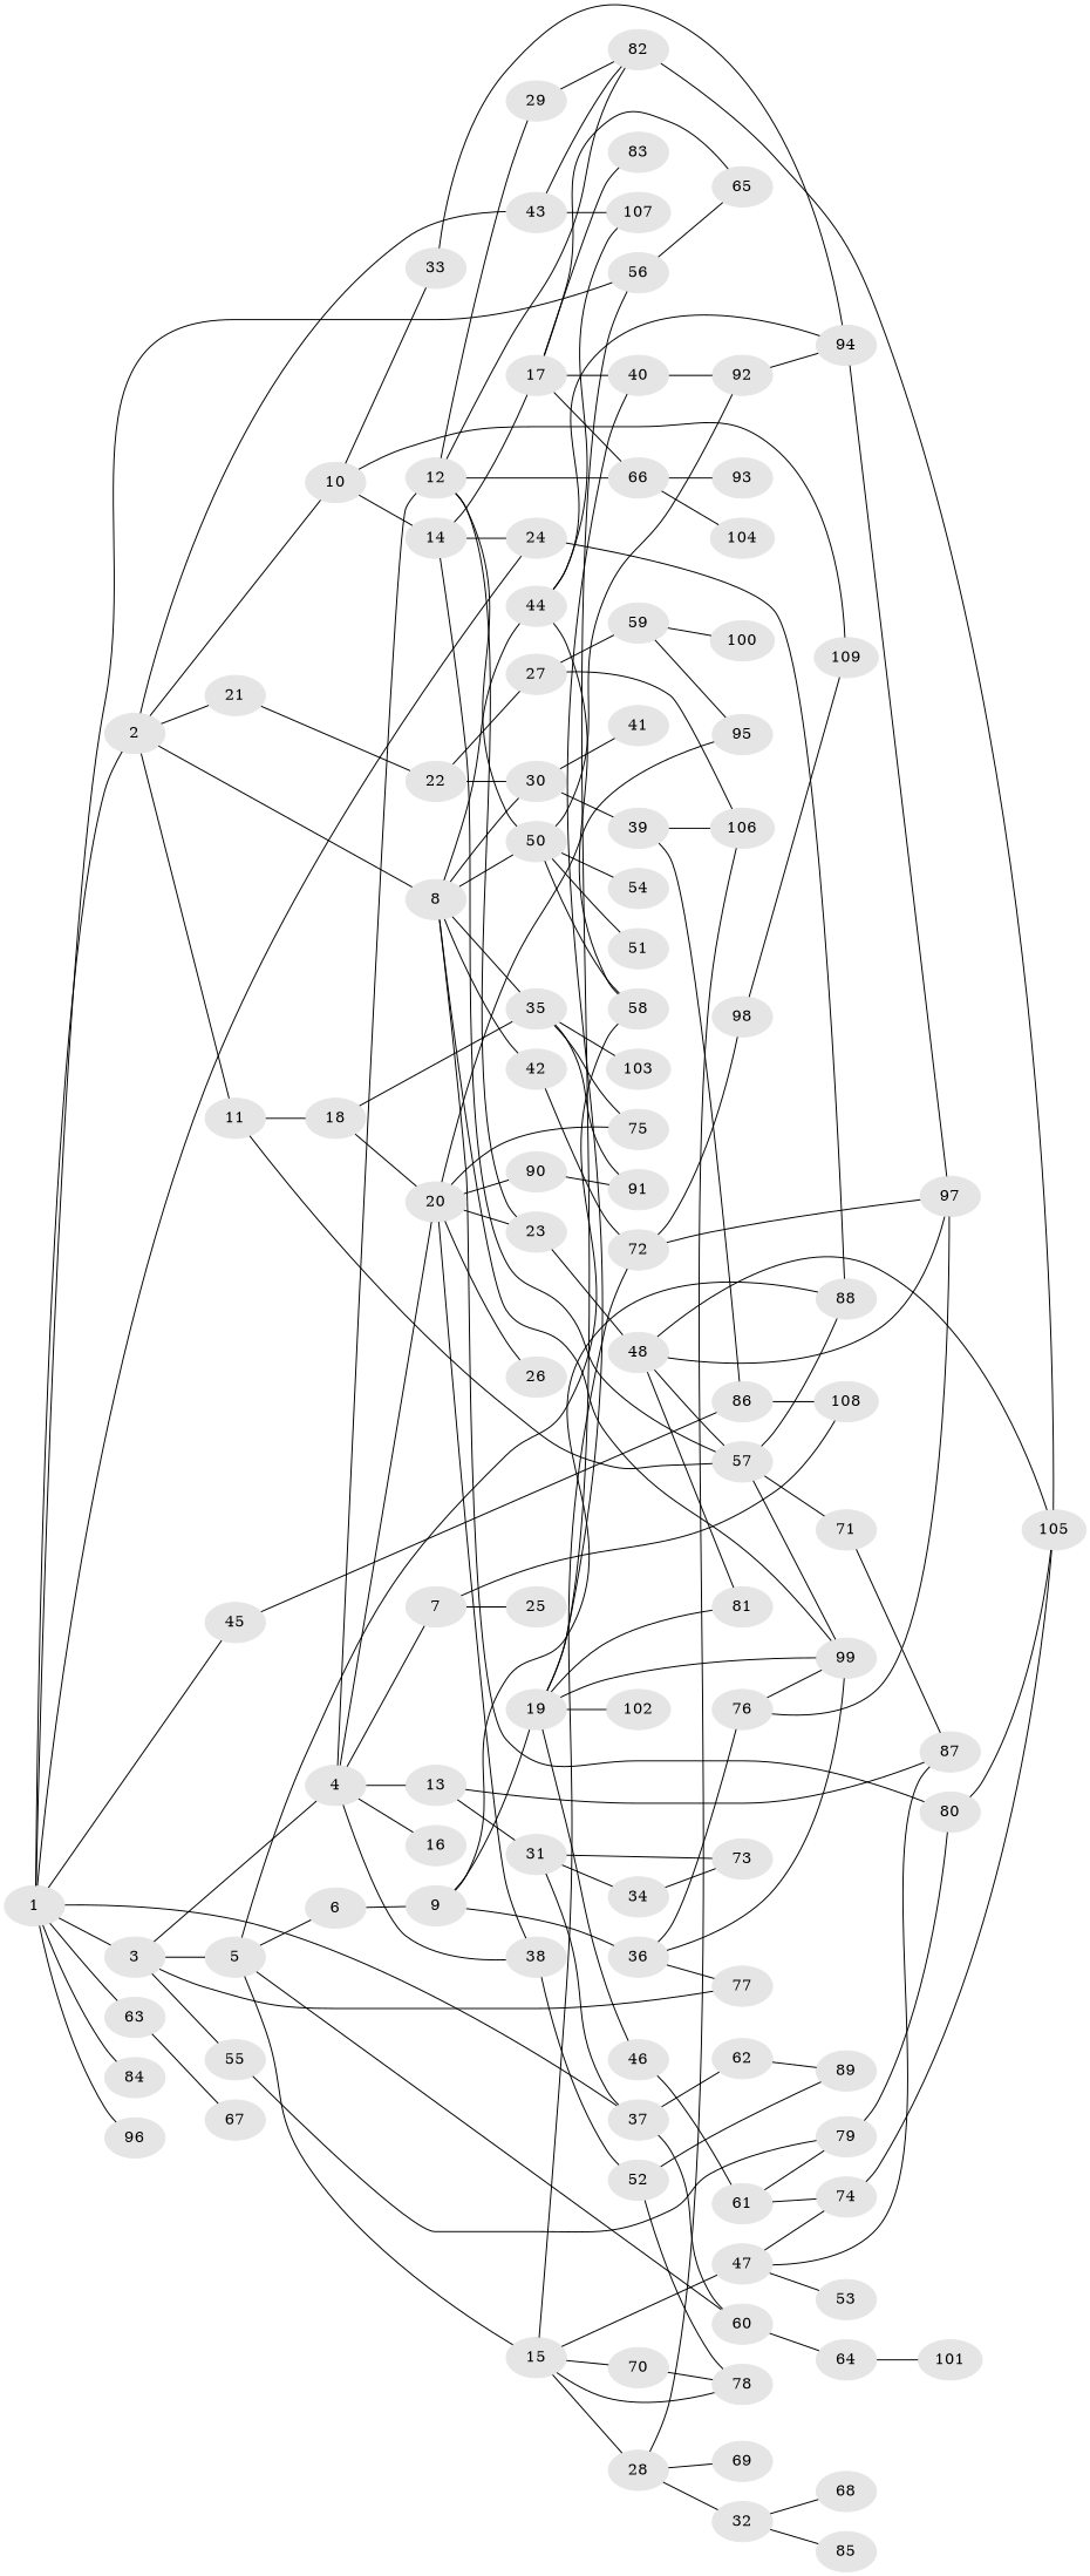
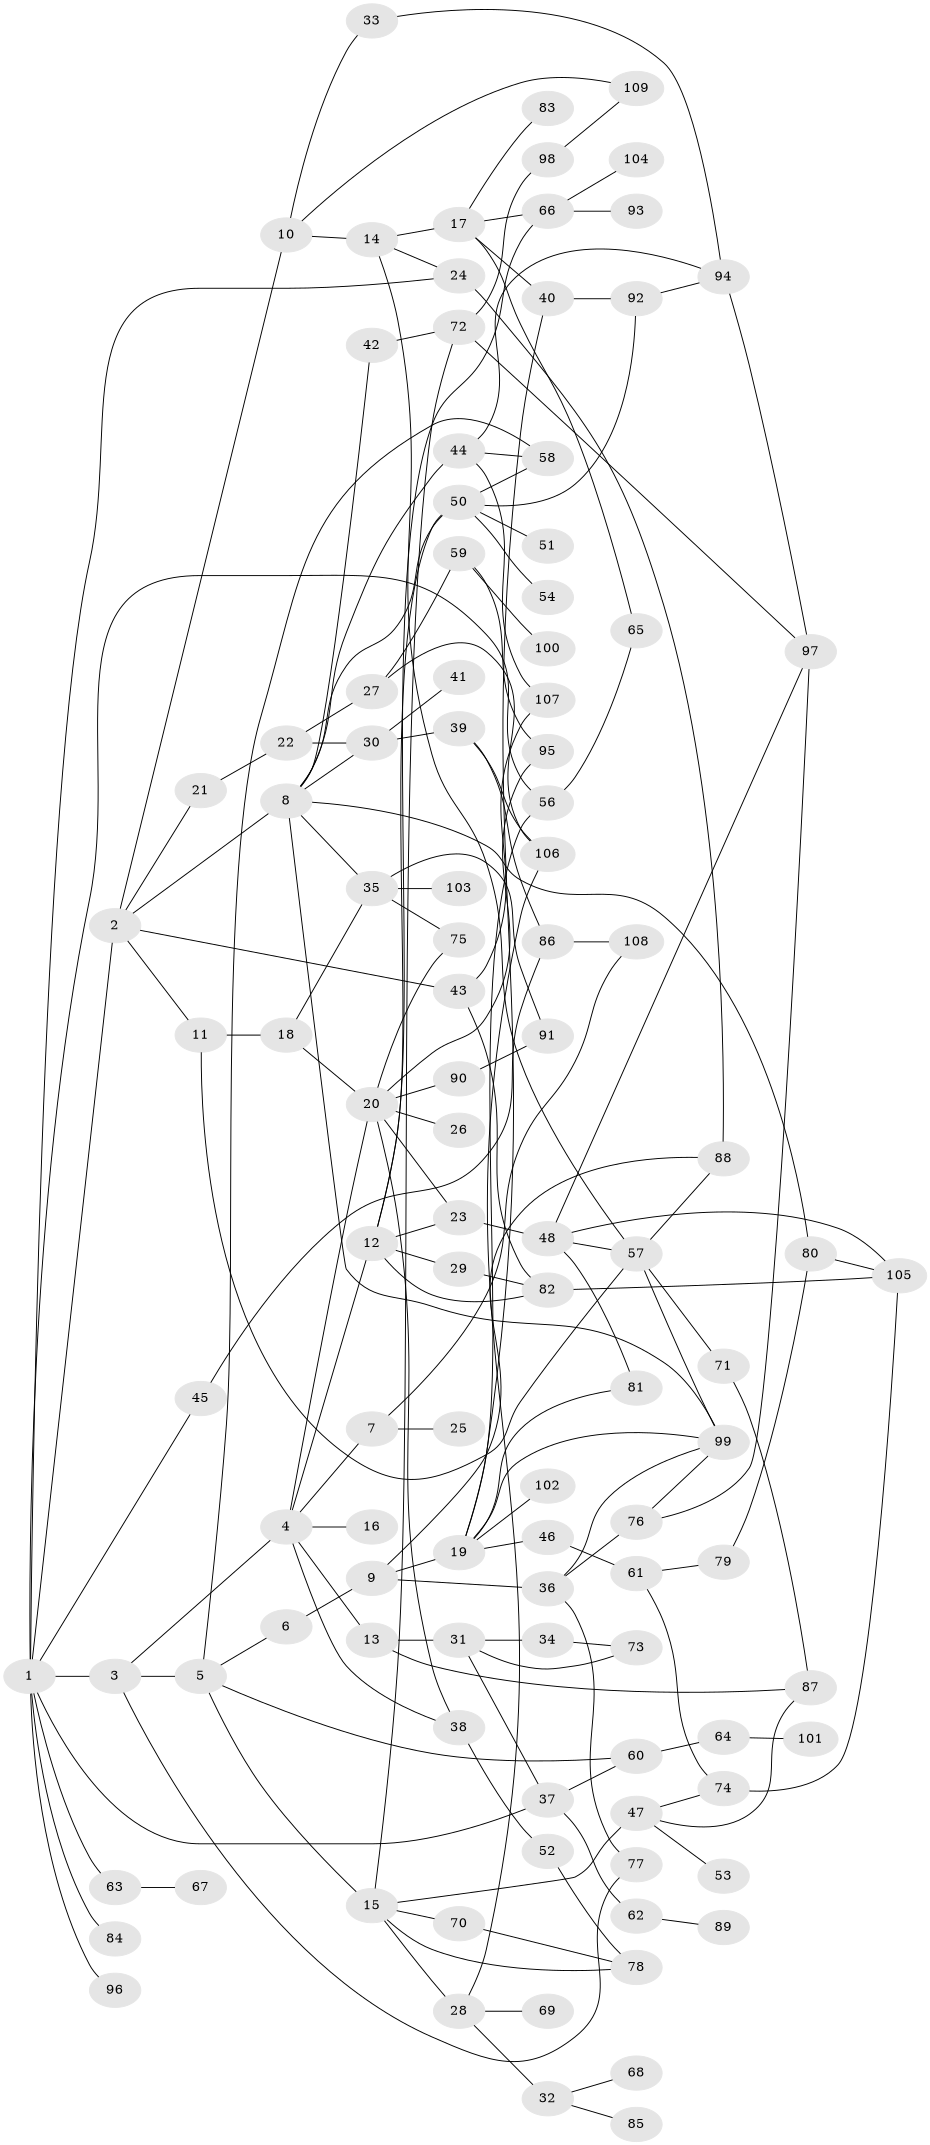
  graph {
    rankdir=LR
    node [color=gray90 style=filled]
    1
    2
    3
    24
    37
    45
    56
    63
    84
    96
    8
    10
    11
    21
    43
    4
    5
-   55
    77
    88
    60
    62
    86
    65
    67
    30
    35
    42
    44
    50
    80
    99
    14
    33
    109
    18
    57
    22
    82
    107
    7
    12
    13
    16
    20
    38
    6
    15
    58
    79
    25
    108
    23
    29
    66
    31
    87
    90
    26
    75
    95
    52
    9
    28
    47
    72
    78
    70
    64
    19
    36
    91
    39
    41
    103
    94
    92
    51
    54
    105
    40
    46
    81
    102
    76
    17
    71
    48
    93
    104
    34
    73
    83
    106
    32
    69
    53
    74
    97
    98
    61
    27
    59
    100
    68
    85
    89
    101
    1 -- 2
    1 -- 3
    1 -- 24
    1 -- 37
    1 -- 45
    1 -- 56
    1 -- 63
    1 -- 84
    1 -- 96
    2 -- 8
    2 -- 10
    2 -- 11
    2 -- 21
    2 -- 43
    3 -- 4
    3 -- 5
-   3 -- 55
    3 -- 77
    24 -- 88
    37 -- 60
    37 -- 62
    45 -- 86
    56 -- 65
    63 -- 67
    8 -- 30
    8 -- 35
    8 -- 42
    8 -- 44
    8 -- 50
    8 -- 80
    8 -- 99
    10 -- 14
    10 -- 33
    10 -- 109
    11 -- 18
    11 -- 57
    21 -- 22
    43 -- 82
    43 -- 107
    4 -- 7
    4 -- 12
    4 -- 13
    4 -- 16
    4 -- 20
    4 -- 38
    5 -- 60
    5 -- 6
    5 -- 15
    5 -- 58
-   55 -- 79
    60 -- 64
    62 -- 89
    86 -- 108
    30 -- 39
    30 -- 41
    35 -- 75
    35 -- 91
    35 -- 103
    42 -- 72
    44 -- 107
    44 -- 58
    44 -- 94
    50 -- 58
    50 -- 92
    50 -- 51
    50 -- 54
    80 -- 105
    14 -- 24
    14 -- 57
    14 -- 17
    33 -- 94
    18 -- 35
    18 -- 20
    57 -- 88
    57 -- 99
    57 -- 71
    22 -- 30
    22 -- 27
    82 -- 105
    7 -- 25
    7 -- 108
    12 -- 50
    12 -- 82
    12 -- 23
    12 -- 29
    12 -- 66
    13 -- 31
    13 -- 87
    20 -- 38
    20 -- 23
    20 -- 90
    20 -- 26
    20 -- 75
    20 -- 95
    38 -- 52
    6 -- 9
    15 -- 28
    15 -- 47
    15 -- 72
    15 -- 78
    15 -- 70
    79 -- 80
    23 -- 48
    29 -- 82
    66 -- 93
    66 -- 104
    31 -- 37
    31 -- 34
    31 -- 73
    90 -- 91
    52 -- 78
-   52 -- 89
    9 -- 88
    9 -- 19
    9 -- 36
    28 -- 106
    28 -- 32
    28 -- 69
    47 -- 87
    47 -- 53
    47 -- 74
    72 -- 97
    72 -- 98
    70 -- 78
    64 -- 101
    19 -- 56
    19 -- 99
    19 -- 40
    19 -- 46
    19 -- 81
    19 -- 102
    36 -- 77
    36 -- 99
    36 -- 76
    39 -- 86
    39 -- 106
    94 -- 97
    92 -- 94
    40 -- 92
    46 -- 61
    76 -- 99
    76 -- 97
    17 -- 65
    17 -- 66
    17 -- 40
    17 -- 83
    71 -- 87
    48 -- 57
    48 -- 105
    48 -- 81
    48 -- 97
    34 -- 73
    32 -- 68
    32 -- 85
    74 -- 105
    98 -- 109
    61 -- 79
    61 -- 74
    27 -- 106
    27 -- 59
    59 -- 95
    59 -- 100
  }
